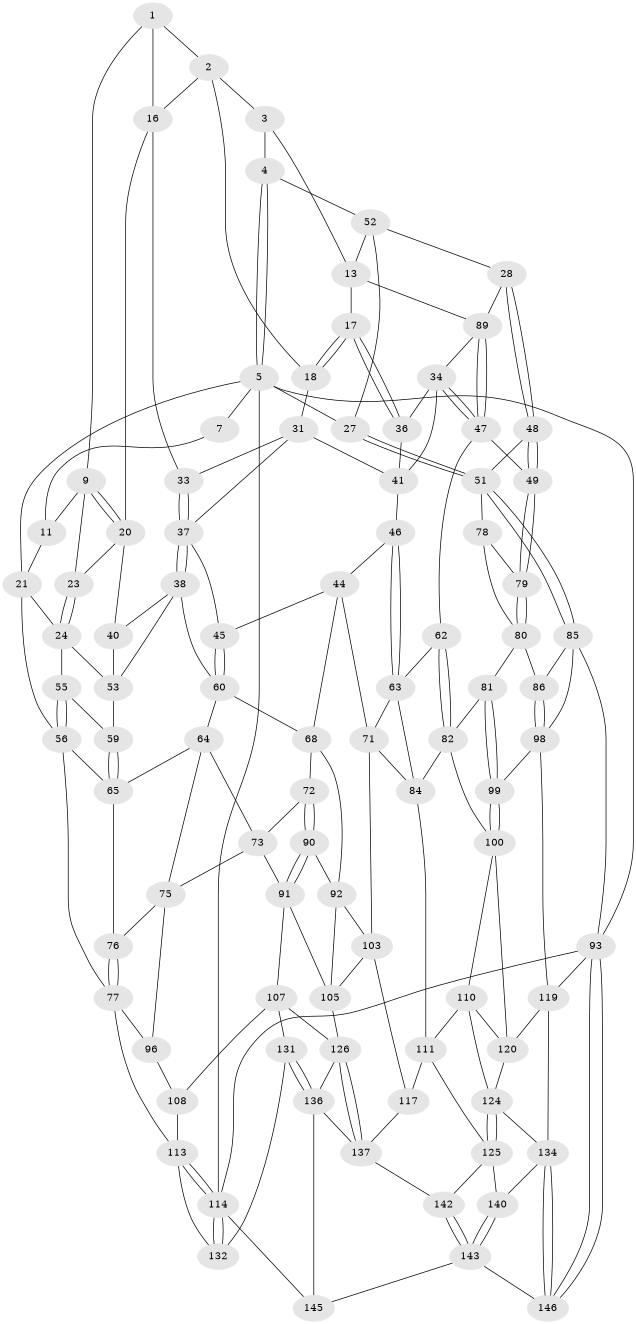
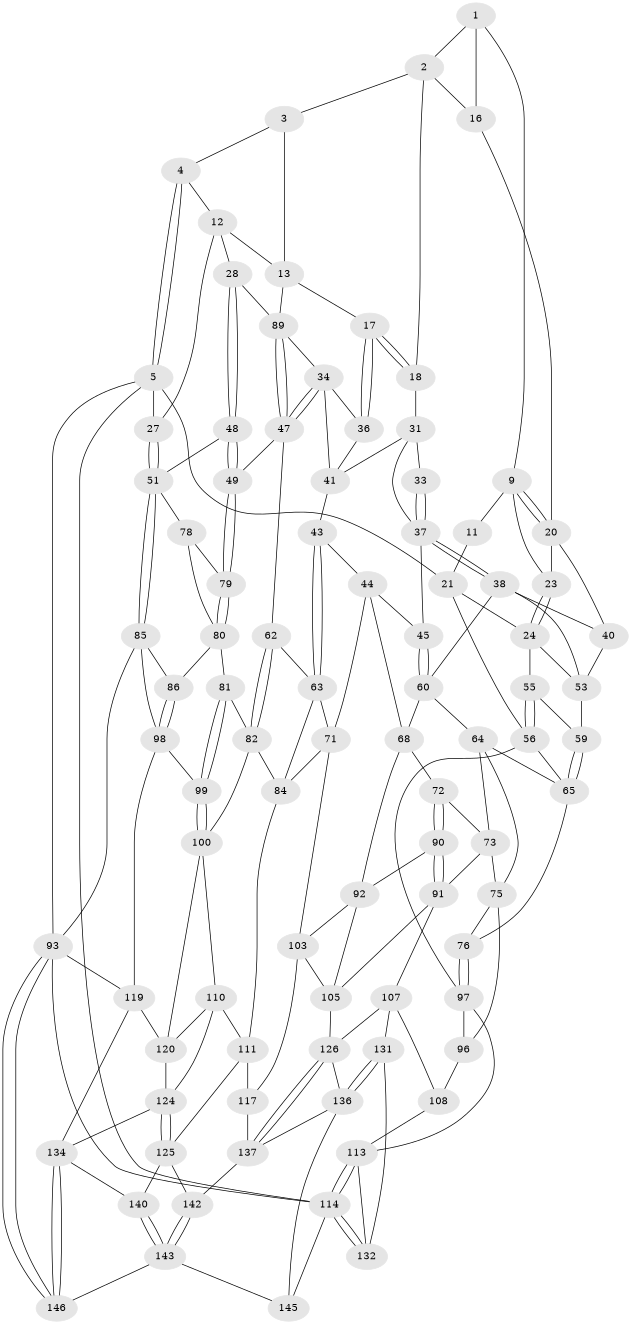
  graph {
    node [color=gray90 style=filled]
    1 [super="+8"]
    2 [super="+15"]
    9 [super="+10"]
    16 [super="+19"]
    3
    18
    11
    20 [super="+25"]
    23
    33
    4
    13 [super="+14"]
    31 [super="+32"]
    5 [super="+6"]
-   12 [super="+26" label=52]
+   12 [super="+26"]
    17
    n17 [label=89 super="+30"]
-   7
    21 [super="+22"]
    27
    93 [super="+94"]
    114 [super="+115"]
    28
    24 [super="+54"]
    56 [super="+57"]
    51 [super="+52"]
    119 [super="+133"]
    146
    132
    145
    40
    48
    36
    34 [super="+35"]
    47 [super="+50"]
    37 [super="+46"]
    41 [super="+42"]
    53 [super="+58"]
    55
    65 [super="+66"]
-   77 [super="+97"]
+   77 [super="+97" label=97]
    59
    78
    85 [super="+95"]
    49
    62
    38 [super="+39"]
    45
-   43 [label=46]
+   43
    60 [super="+61"]
    68 [super="+69"]
    64 [super="+74"]
    44 [super="+67"]
    63 [super="+70"]
    71 [super="+102"]
    84 [super="+109"]
    72
    92 [super="+104"]
    103 [super="+118"]
    79
    82 [super="+83"]
    80 [super="+87"]
    86
    98 [super="+112"]
    76
    96
    113 [super="+130"]
    73 [super="+88"]
    75 [super="+89"]
    100 [super="+101"]
    111 [super="+116"]
    91 [super="+106"]
    90
    105 [super="+123"]
    117
    107 [super="+128"]
    108
    81
    99
    110 [super="+122"]
    120 [super="+121"]
    125 [super="+141"]
    126 [super="+127"]
    131
    134 [super="+135"]
    124 [super="+129"]
    137 [super="+138"]
    136 [super="+139"]
    140
    142
    143 [super="+144"]
    1 -- 2
    1 -- 9
    1 -- 16
    2 -- 16
    2 -- 3
    2 -- 18
    9 -- 11
    9 -- 20
    9 -- 20
    9 -- 23
    16 -- 20
-   16 -- 33
    3 -- 4
    3 -- 13
    18 -- 31
    11 -- 21
    20 -- 23
    20 -- 40
    23 -- 24
    23 -- 24
    33 -- 37
    33 -- 37
    4 -- 5
    4 -- 5
    4 -- 12
    13 -- 17
    13 -- n17
    31 -- 33
    31 -- 37
    31 -- 41
-   5 -- 7
    5 -- 21
    5 -- 27
    5 -- 93
    5 -- 114
    12 -- 13
    12 -- 27
    12 -- 28
    17 -- 18
    17 -- 18
    17 -- 36
    17 -- 36
    n17 -- 34
    n17 -- 47
    n17 -- 47
-   7 -- 11
    21 -- 24
    21 -- 56
    27 -- 51
    27 -- 51
    93 -- 114
    93 -- 119
    93 -- 146
    93 -- 146
    114 -- 132
    114 -- 132
    114 -- 145
    28 -- n17
    28 -- 48
    28 -- 48
    24 -- 53
    24 -- 55
    56 -- 65
    56 -- 77
    51 -- 78
    51 -- 85
    51 -- 85
    119 -- 120
    119 -- 134
    40 -- 53
    48 -- 51
    48 -- 49
    48 -- 49
    36 -- 41
    34 -- 36
    34 -- 47
    34 -- 47
    34 -- 41
    47 -- 49
    47 -- 62
    37 -- 38
    37 -- 38
    37 -- 45
    41 -- 43
    53 -- 59
    55 -- 56
    55 -- 56
    55 -- 59
    65 -- 76
    77 -- 96
    77 -- 113
    59 -- 65
    59 -- 65
    78 -- 79
    78 -- 80
    85 -- 93
    85 -- 86
    85 -- 98
    49 -- 79
    49 -- 79
    62 -- 63
    62 -- 82
    62 -- 82
    38 -- 40
    38 -- 53
    38 -- 60
    45 -- 60
    45 -- 60
    43 -- 44
    43 -- 63
    43 -- 63
    60 -- 68
    60 -- 64
    68 -- 72
    68 -- 92
    64 -- 65
    64 -- 73
    64 -- 75
    44 -- 45
    44 -- 68
    44 -- 71
    63 -- 71
    63 -- 84
    71 -- 84
    71 -- 103
    84 -- 111
    72 -- 73
    72 -- 90
    72 -- 90
    92 -- 103
    92 -- 105
    103 -- 105
    103 -- 117
    79 -- 80
    79 -- 80
    82 -- 84
    82 -- 100
    80 -- 86
    80 -- 81
    86 -- 98
    86 -- 98
    98 -- 119
    98 -- 99
    76 -- 77
    76 -- 77
    96 -- 108
    113 -- 114
    113 -- 114
    113 -- 132
    73 -- 75
    73 -- 91
    75 -- 76
    75 -- 96
    100 -- 110
    100 -- 120
    111 -- 117
    111 -- 125
    91 -- 105
    91 -- 107
    90 -- 92
    90 -- 91
    90 -- 91
    105 -- 126
    117 -- 137
    107 -- 108
    107 -- 126
    107 -- 131
    108 -- 113
    81 -- 82
    81 -- 99
    81 -- 99
    99 -- 100
    99 -- 100
    110 -- 111
    110 -- 120
    110 -- 124
    120 -- 124
    125 -- 140
    125 -- 142
    126 -- 137
    126 -- 137
    126 -- 136
    131 -- 132
    131 -- 136
    131 -- 136
    134 -- 146
    134 -- 146
    134 -- 140
    124 -- 125
    124 -- 125
    124 -- 134
    137 -- 142
    136 -- 145
    136 -- 137
    140 -- 143
    140 -- 143
    142 -- 143
    142 -- 143
    143 -- 146
    143 -- 145
  }
